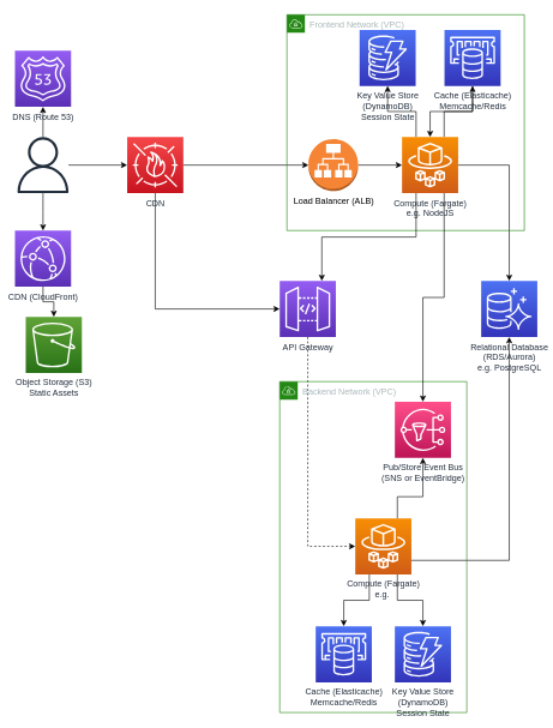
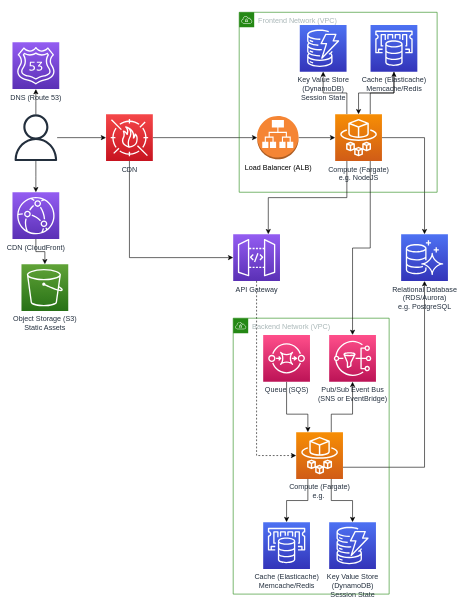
  <mxCell id="0" />
  <mxCell id="1" parent="0" />
  <mxCell id="2" style="edgeStyle=orthogonalEdgeStyle;rounded=0;orthogonalLoop=1;jettySize=auto;html=1;" parent="1" source="3" target="11" edge="1"><mxGeometry relative="1" as="geometry" /></mxCell>
  <mxCell id="3" value="CDN (CloudFront)" style="sketch=0;points=[[0,0,0],[0.25,0,0],[0.5,0,0],[0.75,0,0],[1,0,0],[0,1,0],[0.25,1,0],[0.5,1,0],[0.75,1,0],[1,1,0],[0,0.25,0],[0,0.5,0],[0,0.75,0],[1,0.25,0],[1,0.5,0],[1,0.75,0]];outlineConnect=0;fontColor=#232F3E;gradientColor=#945DF2;gradientDirection=north;fillColor=#5A30B5;strokeColor=#ffffff;dashed=0;verticalLabelPosition=bottom;verticalAlign=top;align=center;html=1;fontSize=12;fontStyle=0;aspect=fixed;shape=mxgraph.aws4.resourceIcon;resIcon=mxgraph.aws4.cloudfront;" parent="1" vertex="1"><mxGeometry x="20" y="320" width="78" height="78" as="geometry" /></mxCell>
  <mxCell id="4" style="edgeStyle=orthogonalEdgeStyle;rounded=0;orthogonalLoop=1;jettySize=auto;html=1;entryX=0;entryY=0.5;entryDx=0;entryDy=0;entryPerimeter=0;" parent="1" source="6" target="25" edge="1"><mxGeometry relative="1" as="geometry" /></mxCell>
  <mxCell id="5" style="edgeStyle=orthogonalEdgeStyle;rounded=0;orthogonalLoop=1;jettySize=auto;html=1;exitX=0.5;exitY=1;exitDx=0;exitDy=0;exitPerimeter=0;entryX=0;entryY=0.5;entryDx=0;entryDy=0;entryPerimeter=0;" parent="1" source="6" target="15" edge="1"><mxGeometry relative="1" as="geometry" /></mxCell>
  <mxCell id="6" value="CDN" style="sketch=0;points=[[0,0,0],[0.25,0,0],[0.5,0,0],[0.75,0,0],[1,0,0],[0,1,0],[0.25,1,0],[0.5,1,0],[0.75,1,0],[1,1,0],[0,0.25,0],[0,0.5,0],[0,0.75,0],[1,0.25,0],[1,0.5,0],[1,0.75,0]];outlineConnect=0;fontColor=#232F3E;gradientColor=#F54749;gradientDirection=north;fillColor=#C7131F;strokeColor=#ffffff;dashed=0;verticalLabelPosition=bottom;verticalAlign=top;align=center;html=1;fontSize=12;fontStyle=0;aspect=fixed;shape=mxgraph.aws4.resourceIcon;resIcon=mxgraph.aws4.waf;" parent="1" vertex="1"><mxGeometry x="176" y="190" width="78" height="78" as="geometry" /></mxCell>
  <mxCell id="7" style="edgeStyle=orthogonalEdgeStyle;rounded=0;orthogonalLoop=1;jettySize=auto;html=1;" parent="1" source="10" target="12" edge="1"><mxGeometry relative="1" as="geometry" /></mxCell>
  <mxCell id="8" style="edgeStyle=orthogonalEdgeStyle;rounded=0;orthogonalLoop=1;jettySize=auto;html=1;entryX=0.5;entryY=0;entryDx=0;entryDy=0;entryPerimeter=0;" parent="1" source="10" target="3" edge="1"><mxGeometry relative="1" as="geometry" /></mxCell>
  <mxCell id="9" style="edgeStyle=orthogonalEdgeStyle;rounded=0;orthogonalLoop=1;jettySize=auto;html=1;entryX=0;entryY=0.5;entryDx=0;entryDy=0;entryPerimeter=0;" parent="1" source="10" target="6" edge="1"><mxGeometry relative="1" as="geometry" /></mxCell>
  <mxCell id="10" value="" style="sketch=0;outlineConnect=0;fontColor=#232F3E;gradientColor=none;fillColor=#232F3D;strokeColor=none;dashed=0;verticalLabelPosition=bottom;verticalAlign=top;align=center;html=1;fontSize=12;fontStyle=0;aspect=fixed;pointerEvents=1;shape=mxgraph.aws4.user;" parent="1" vertex="1"><mxGeometry x="20" y="190" width="78" height="78" as="geometry" /></mxCell>
  <mxCell id="11" value="Object Storage (S3)&lt;br&gt;Static Assets" style="sketch=0;points=[[0,0,0],[0.25,0,0],[0.5,0,0],[0.75,0,0],[1,0,0],[0,1,0],[0.25,1,0],[0.5,1,0],[0.75,1,0],[1,1,0],[0,0.25,0],[0,0.5,0],[0,0.75,0],[1,0.25,0],[1,0.5,0],[1,0.75,0]];outlineConnect=0;fontColor=#232F3E;gradientColor=#60A337;gradientDirection=north;fillColor=#277116;strokeColor=#ffffff;dashed=0;verticalLabelPosition=bottom;verticalAlign=top;align=center;html=1;fontSize=12;fontStyle=0;aspect=fixed;shape=mxgraph.aws4.resourceIcon;resIcon=mxgraph.aws4.s3;" parent="1" vertex="1"><mxGeometry x="35" y="440" width="78" height="78" as="geometry" /></mxCell>
  <mxCell id="12" value="DNS (Route 53)" style="sketch=0;points=[[0,0,0],[0.25,0,0],[0.5,0,0],[0.75,0,0],[1,0,0],[0,1,0],[0.25,1,0],[0.5,1,0],[0.75,1,0],[1,1,0],[0,0.25,0],[0,0.5,0],[0,0.75,0],[1,0.25,0],[1,0.5,0],[1,0.75,0]];outlineConnect=0;fontColor=#232F3E;gradientColor=#945DF2;gradientDirection=north;fillColor=#5A30B5;strokeColor=#ffffff;dashed=0;verticalLabelPosition=bottom;verticalAlign=top;align=center;html=1;fontSize=12;fontStyle=0;aspect=fixed;shape=mxgraph.aws4.resourceIcon;resIcon=mxgraph.aws4.route_53;" parent="1" vertex="1"><mxGeometry x="20" y="70" width="78" height="78" as="geometry" /></mxCell>
  <mxCell id="13" style="edgeStyle=orthogonalEdgeStyle;rounded=0;orthogonalLoop=1;jettySize=auto;html=1;exitX=1;exitY=0.75;exitDx=0;exitDy=0;exitPerimeter=0;" parent="1" source="31" target="27" edge="1"><mxGeometry relative="1" as="geometry" /></mxCell>
  <mxCell id="14" style="edgeStyle=orthogonalEdgeStyle;rounded=0;orthogonalLoop=1;jettySize=auto;html=1;exitX=0.5;exitY=1;exitDx=0;exitDy=0;exitPerimeter=0;entryX=0;entryY=0.5;entryDx=0;entryDy=0;entryPerimeter=0;dashed=1;" parent="1" source="15" target="31" edge="1"><mxGeometry relative="1" as="geometry" /></mxCell>
  <mxCell id="15" value="API Gateway" style="sketch=0;points=[[0,0,0],[0.25,0,0],[0.5,0,0],[0.75,0,0],[1,0,0],[0,1,0],[0.25,1,0],[0.5,1,0],[0.75,1,0],[1,1,0],[0,0.25,0],[0,0.5,0],[0,0.75,0],[1,0.25,0],[1,0.5,0],[1,0.75,0]];outlineConnect=0;fontColor=#232F3E;gradientColor=#945DF2;gradientDirection=north;fillColor=#5A30B5;strokeColor=#ffffff;dashed=0;verticalLabelPosition=bottom;verticalAlign=top;align=center;html=1;fontSize=12;fontStyle=0;aspect=fixed;shape=mxgraph.aws4.resourceIcon;resIcon=mxgraph.aws4.api_gateway;" parent="1" vertex="1"><mxGeometry x="388" y="390" width="78" height="78" as="geometry" /></mxCell>
  <mxCell id="16" style="edgeStyle=orthogonalEdgeStyle;rounded=0;orthogonalLoop=1;jettySize=auto;html=1;exitX=1;exitY=0.5;exitDx=0;exitDy=0;exitPerimeter=0;entryX=0.5;entryY=0;entryDx=0;entryDy=0;entryPerimeter=0;" parent="1" source="23" target="27" edge="1"><mxGeometry relative="1" as="geometry" /></mxCell>
  <mxCell id="17" value="" style="group" parent="1" vertex="1" connectable="0"><mxGeometry x="398" y="20" width="330" height="300" as="geometry" /></mxCell>
  <mxCell id="18" value="Key Value Store&lt;br&gt;(DynamoDB)&lt;br&gt;Session State" style="sketch=0;points=[[0,0,0],[0.25,0,0],[0.5,0,0],[0.75,0,0],[1,0,0],[0,1,0],[0.25,1,0],[0.5,1,0],[0.75,1,0],[1,1,0],[0,0.25,0],[0,0.5,0],[0,0.75,0],[1,0.25,0],[1,0.5,0],[1,0.75,0]];outlineConnect=0;fontColor=#232F3E;gradientColor=#4D72F3;gradientDirection=north;fillColor=#3334B9;strokeColor=#ffffff;dashed=0;verticalLabelPosition=bottom;verticalAlign=top;align=center;html=1;fontSize=12;fontStyle=0;aspect=fixed;shape=mxgraph.aws4.resourceIcon;resIcon=mxgraph.aws4.dynamodb;" parent="17" vertex="1"><mxGeometry x="101" y="21" width="78" height="78" as="geometry" /></mxCell>
  <mxCell id="19" value="" style="edgeStyle=orthogonalEdgeStyle;rounded=0;orthogonalLoop=1;jettySize=auto;html=1;" parent="17" source="20" target="23" edge="1"><mxGeometry relative="1" as="geometry" /></mxCell>
  <mxCell id="20" value="Cache (Elasticache)&lt;br&gt;Memcache/Redis" style="sketch=0;points=[[0,0,0],[0.25,0,0],[0.5,0,0],[0.75,0,0],[1,0,0],[0,1,0],[0.25,1,0],[0.5,1,0],[0.75,1,0],[1,1,0],[0,0.25,0],[0,0.5,0],[0,0.75,0],[1,0.25,0],[1,0.5,0],[1,0.75,0]];outlineConnect=0;fontColor=#232F3E;gradientColor=#4D72F3;gradientDirection=north;fillColor=#3334B9;strokeColor=#ffffff;dashed=0;verticalLabelPosition=bottom;verticalAlign=top;align=center;html=1;fontSize=12;fontStyle=0;aspect=fixed;shape=mxgraph.aws4.resourceIcon;resIcon=mxgraph.aws4.elasticache;" parent="17" vertex="1"><mxGeometry x="219" y="21" width="78" height="78" as="geometry" /></mxCell>
  <mxCell id="21" style="edgeStyle=orthogonalEdgeStyle;rounded=0;orthogonalLoop=1;jettySize=auto;html=1;exitX=0.25;exitY=0;exitDx=0;exitDy=0;exitPerimeter=0;" parent="17" source="23" target="18" edge="1"><mxGeometry relative="1" as="geometry" /></mxCell>
  <mxCell id="22" style="edgeStyle=orthogonalEdgeStyle;rounded=0;orthogonalLoop=1;jettySize=auto;html=1;exitX=0.75;exitY=0;exitDx=0;exitDy=0;exitPerimeter=0;" parent="17" source="23" target="20" edge="1"><mxGeometry relative="1" as="geometry" /></mxCell>
  <mxCell id="23" value="Compute (Fargate)&lt;br&gt;e.g. NodeJS" style="sketch=0;points=[[0,0,0],[0.25,0,0],[0.5,0,0],[0.75,0,0],[1,0,0],[0,1,0],[0.25,1,0],[0.5,1,0],[0.75,1,0],[1,1,0],[0,0.25,0],[0,0.5,0],[0,0.75,0],[1,0.25,0],[1,0.5,0],[1,0.75,0]];outlineConnect=0;fontColor=#232F3E;gradientColor=#F78E04;gradientDirection=north;fillColor=#D05C17;strokeColor=#ffffff;dashed=0;verticalLabelPosition=bottom;verticalAlign=top;align=center;html=1;fontSize=12;fontStyle=0;aspect=fixed;shape=mxgraph.aws4.resourceIcon;resIcon=mxgraph.aws4.fargate;" parent="17" vertex="1"><mxGeometry x="160" y="170" width="78" height="78" as="geometry" /></mxCell>
  <mxCell id="24" style="edgeStyle=orthogonalEdgeStyle;rounded=0;orthogonalLoop=1;jettySize=auto;html=1;entryX=0;entryY=0.5;entryDx=0;entryDy=0;entryPerimeter=0;" parent="17" source="25" target="23" edge="1"><mxGeometry relative="1" as="geometry" /></mxCell>
  <mxCell id="25" value="Load Balancer (ALB)" style="outlineConnect=0;dashed=0;verticalLabelPosition=bottom;verticalAlign=top;align=center;html=1;shape=mxgraph.aws3.application_load_balancer;fillColor=#F58534;gradientColor=none;" parent="17" vertex="1"><mxGeometry x="30" y="173" width="69" height="72" as="geometry" /></mxCell>
  <mxCell id="26" value="Frontend Network (VPC)" style="points=[[0,0],[0.25,0],[0.5,0],[0.75,0],[1,0],[1,0.25],[1,0.5],[1,0.75],[1,1],[0.75,1],[0.5,1],[0.25,1],[0,1],[0,0.75],[0,0.5],[0,0.25]];outlineConnect=0;gradientColor=none;html=1;whiteSpace=wrap;fontSize=12;fontStyle=0;container=1;pointerEvents=0;collapsible=0;recursiveResize=0;shape=mxgraph.aws4.group;grIcon=mxgraph.aws4.group_vpc;strokeColor=#248814;fillColor=none;verticalAlign=top;align=left;spacingLeft=30;fontColor=#AAB7B8;dashed=0;" parent="17" vertex="1"><mxGeometry width="330" height="300" as="geometry" /></mxCell>
  <mxCell id="27" value="Relational Database&lt;br style=&quot;border-color: var(--border-color);&quot;&gt;(RDS/Aurora)&lt;br style=&quot;border-color: var(--border-color);&quot;&gt;e.g. PostgreSQL" style="sketch=0;points=[[0,0,0],[0.25,0,0],[0.5,0,0],[0.75,0,0],[1,0,0],[0,1,0],[0.25,1,0],[0.5,1,0],[0.75,1,0],[1,1,0],[0,0.25,0],[0,0.5,0],[0,0.75,0],[1,0.25,0],[1,0.5,0],[1,0.75,0]];outlineConnect=0;fontColor=#232F3E;gradientColor=#4D72F3;gradientDirection=north;fillColor=#3334B9;strokeColor=#ffffff;dashed=0;verticalLabelPosition=bottom;verticalAlign=top;align=center;html=1;fontSize=12;fontStyle=0;aspect=fixed;shape=mxgraph.aws4.resourceIcon;resIcon=mxgraph.aws4.aurora;" parent="1" vertex="1"><mxGeometry x="668" y="390" width="78" height="78" as="geometry" /></mxCell>
  <mxCell id="28" value="Backend Network (VPC)" style="points=[[0,0],[0.25,0],[0.5,0],[0.75,0],[1,0],[1,0.25],[1,0.5],[1,0.75],[1,1],[0.75,1],[0.5,1],[0.25,1],[0,1],[0,0.75],[0,0.5],[0,0.25]];outlineConnect=0;gradientColor=none;html=1;whiteSpace=wrap;fontSize=12;fontStyle=0;container=1;pointerEvents=0;collapsible=0;recursiveResize=0;shape=mxgraph.aws4.group;grIcon=mxgraph.aws4.group_vpc;strokeColor=#248814;fillColor=none;verticalAlign=top;align=left;spacingLeft=30;fontColor=#AAB7B8;dashed=0;" parent="1" vertex="1"><mxGeometry x="388" y="530" width="260" height="460" as="geometry" /></mxCell>
+ <mxCell id="29" style="edgeStyle=orthogonalEdgeStyle;rounded=0;orthogonalLoop=1;jettySize=auto;html=1;exitX=0.5;exitY=1;exitDx=0;exitDy=0;exitPerimeter=0;entryX=0.25;entryY=0;entryDx=0;entryDy=0;entryPerimeter=0;" parent="28" source="30" target="31" edge="1"><mxGeometry relative="1" as="geometry"><Array as="points"><mxPoint x="89" y="160" /><mxPoint x="125" y="160" /></Array></mxGeometry></mxCell>
+ <mxCell id="30" value="Queue (SQS)" style="sketch=0;points=[[0,0,0],[0.25,0,0],[0.5,0,0],[0.75,0,0],[1,0,0],[0,1,0],[0.25,1,0],[0.5,1,0],[0.75,1,0],[1,1,0],[0,0.25,0],[0,0.5,0],[0,0.75,0],[1,0.25,0],[1,0.5,0],[1,0.75,0]];outlineConnect=0;fontColor=#232F3E;gradientColor=#FF4F8B;gradientDirection=north;fillColor=#BC1356;strokeColor=#ffffff;dashed=0;verticalLabelPosition=bottom;verticalAlign=top;align=center;html=1;fontSize=12;fontStyle=0;aspect=fixed;shape=mxgraph.aws4.resourceIcon;resIcon=mxgraph.aws4.sqs;" parent="28" vertex="1"><mxGeometry x="50" y="28" width="78" height="78" as="geometry" /></mxCell>
  <mxCell id="31" value="Compute (Fargate)&lt;br&gt;e.g.&amp;nbsp;" style="sketch=0;points=[[0,0,0],[0.25,0,0],[0.5,0,0],[0.75,0,0],[1,0,0],[0,1,0],[0.25,1,0],[0.5,1,0],[0.75,1,0],[1,1,0],[0,0.25,0],[0,0.5,0],[0,0.75,0],[1,0.25,0],[1,0.5,0],[1,0.75,0]];outlineConnect=0;fontColor=#232F3E;gradientColor=#F78E04;gradientDirection=north;fillColor=#D05C17;strokeColor=#ffffff;dashed=0;verticalLabelPosition=bottom;verticalAlign=top;align=center;html=1;fontSize=12;fontStyle=0;aspect=fixed;shape=mxgraph.aws4.resourceIcon;resIcon=mxgraph.aws4.fargate;" parent="28" vertex="1"><mxGeometry x="105" y="190" width="78" height="78" as="geometry" /></mxCell>
  <mxCell id="32" value="Key Value Store&lt;br&gt;(DynamoDB)&lt;br&gt;Session State" style="sketch=0;points=[[0,0,0],[0.25,0,0],[0.5,0,0],[0.75,0,0],[1,0,0],[0,1,0],[0.25,1,0],[0.5,1,0],[0.75,1,0],[1,1,0],[0,0.25,0],[0,0.5,0],[0,0.75,0],[1,0.25,0],[1,0.5,0],[1,0.75,0]];outlineConnect=0;fontColor=#232F3E;gradientColor=#4D72F3;gradientDirection=north;fillColor=#3334B9;strokeColor=#ffffff;dashed=0;verticalLabelPosition=bottom;verticalAlign=top;align=center;html=1;fontSize=12;fontStyle=0;aspect=fixed;shape=mxgraph.aws4.resourceIcon;resIcon=mxgraph.aws4.dynamodb;" parent="28" vertex="1"><mxGeometry x="160" y="340" width="78" height="78" as="geometry" /></mxCell>
  <mxCell id="33" style="edgeStyle=orthogonalEdgeStyle;rounded=0;orthogonalLoop=1;jettySize=auto;html=1;exitX=0.75;exitY=1;exitDx=0;exitDy=0;exitPerimeter=0;" parent="28" source="31" target="32" edge="1"><mxGeometry relative="1" as="geometry" /></mxCell>
  <mxCell id="34" value="Cache (Elasticache)&lt;br&gt;Memcache/Redis" style="sketch=0;points=[[0,0,0],[0.25,0,0],[0.5,0,0],[0.75,0,0],[1,0,0],[0,1,0],[0.25,1,0],[0.5,1,0],[0.75,1,0],[1,1,0],[0,0.25,0],[0,0.5,0],[0,0.75,0],[1,0.25,0],[1,0.5,0],[1,0.75,0]];outlineConnect=0;fontColor=#232F3E;gradientColor=#4D72F3;gradientDirection=north;fillColor=#3334B9;strokeColor=#ffffff;dashed=0;verticalLabelPosition=bottom;verticalAlign=top;align=center;html=1;fontSize=12;fontStyle=0;aspect=fixed;shape=mxgraph.aws4.resourceIcon;resIcon=mxgraph.aws4.elasticache;" parent="28" vertex="1"><mxGeometry x="50" y="340" width="78" height="78" as="geometry" /></mxCell>
  <mxCell id="35" style="edgeStyle=orthogonalEdgeStyle;rounded=0;orthogonalLoop=1;jettySize=auto;html=1;exitX=0.25;exitY=1;exitDx=0;exitDy=0;exitPerimeter=0;entryX=0.5;entryY=0;entryDx=0;entryDy=0;entryPerimeter=0;" parent="28" source="31" target="34" edge="1"><mxGeometry relative="1" as="geometry" /></mxCell>
- <mxCell id="36" value="Pub/Store Event Bus&lt;br&gt;(SNS or EventBridge)" style="sketch=0;points=[[0,0,0],[0.25,0,0],[0.5,0,0],[0.75,0,0],[1,0,0],[0,1,0],[0.25,1,0],[0.5,1,0],[0.75,1,0],[1,1,0],[0,0.25,0],[0,0.5,0],[0,0.75,0],[1,0.25,0],[1,0.5,0],[1,0.75,0]];outlineConnect=0;fontColor=#232F3E;gradientColor=#FF4F8B;gradientDirection=north;fillColor=#BC1356;strokeColor=#ffffff;dashed=0;verticalLabelPosition=bottom;verticalAlign=top;align=center;html=1;fontSize=12;fontStyle=0;aspect=fixed;shape=mxgraph.aws4.resourceIcon;resIcon=mxgraph.aws4.sns;" parent="28" vertex="1"><mxGeometry x="160" y="28" width="78" height="78" as="geometry" /></mxCell>
+ <mxCell id="36" value="Pub/Sub Event Bus&lt;br&gt;(SNS or EventBridge)" style="sketch=0;points=[[0,0,0],[0.25,0,0],[0.5,0,0],[0.75,0,0],[1,0,0],[0,1,0],[0.25,1,0],[0.5,1,0],[0.75,1,0],[1,1,0],[0,0.25,0],[0,0.5,0],[0,0.75,0],[1,0.25,0],[1,0.5,0],[1,0.75,0]];outlineConnect=0;fontColor=#232F3E;gradientColor=#FF4F8B;gradientDirection=north;fillColor=#BC1356;strokeColor=#ffffff;dashed=0;verticalLabelPosition=bottom;verticalAlign=top;align=center;html=1;fontSize=12;fontStyle=0;aspect=fixed;shape=mxgraph.aws4.resourceIcon;resIcon=mxgraph.aws4.sns;" parent="28" vertex="1"><mxGeometry x="160" y="28" width="78" height="78" as="geometry" /></mxCell>
  <mxCell id="37" style="edgeStyle=orthogonalEdgeStyle;rounded=0;orthogonalLoop=1;jettySize=auto;html=1;exitX=0.75;exitY=0;exitDx=0;exitDy=0;exitPerimeter=0;entryX=0.5;entryY=1;entryDx=0;entryDy=0;entryPerimeter=0;" parent="28" source="31" target="36" edge="1"><mxGeometry relative="1" as="geometry"><Array as="points"><mxPoint x="164" y="160" /><mxPoint x="199" y="160" /></Array></mxGeometry></mxCell>
  <mxCell id="38" style="edgeStyle=orthogonalEdgeStyle;rounded=0;orthogonalLoop=1;jettySize=auto;html=1;exitX=0.25;exitY=1;exitDx=0;exitDy=0;exitPerimeter=0;entryX=0.75;entryY=0;entryDx=0;entryDy=0;entryPerimeter=0;" parent="1" source="23" target="15" edge="1"><mxGeometry relative="1" as="geometry" /></mxCell>
  <mxCell id="39" style="edgeStyle=orthogonalEdgeStyle;rounded=0;orthogonalLoop=1;jettySize=auto;html=1;exitX=0.75;exitY=1;exitDx=0;exitDy=0;exitPerimeter=0;entryX=0.5;entryY=0;entryDx=0;entryDy=0;entryPerimeter=0;" parent="1" source="23" target="36" edge="1"><mxGeometry relative="1" as="geometry" /></mxCell>
